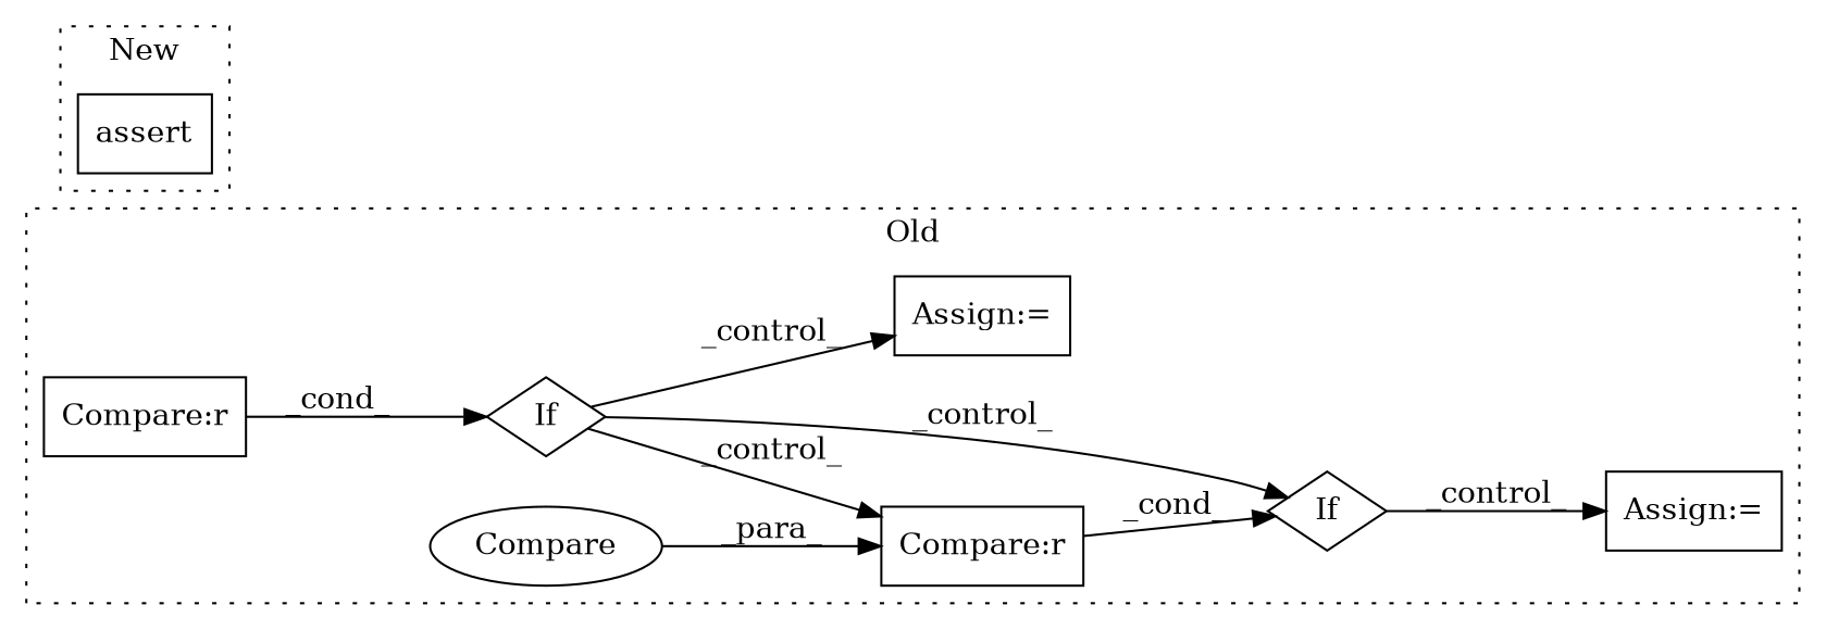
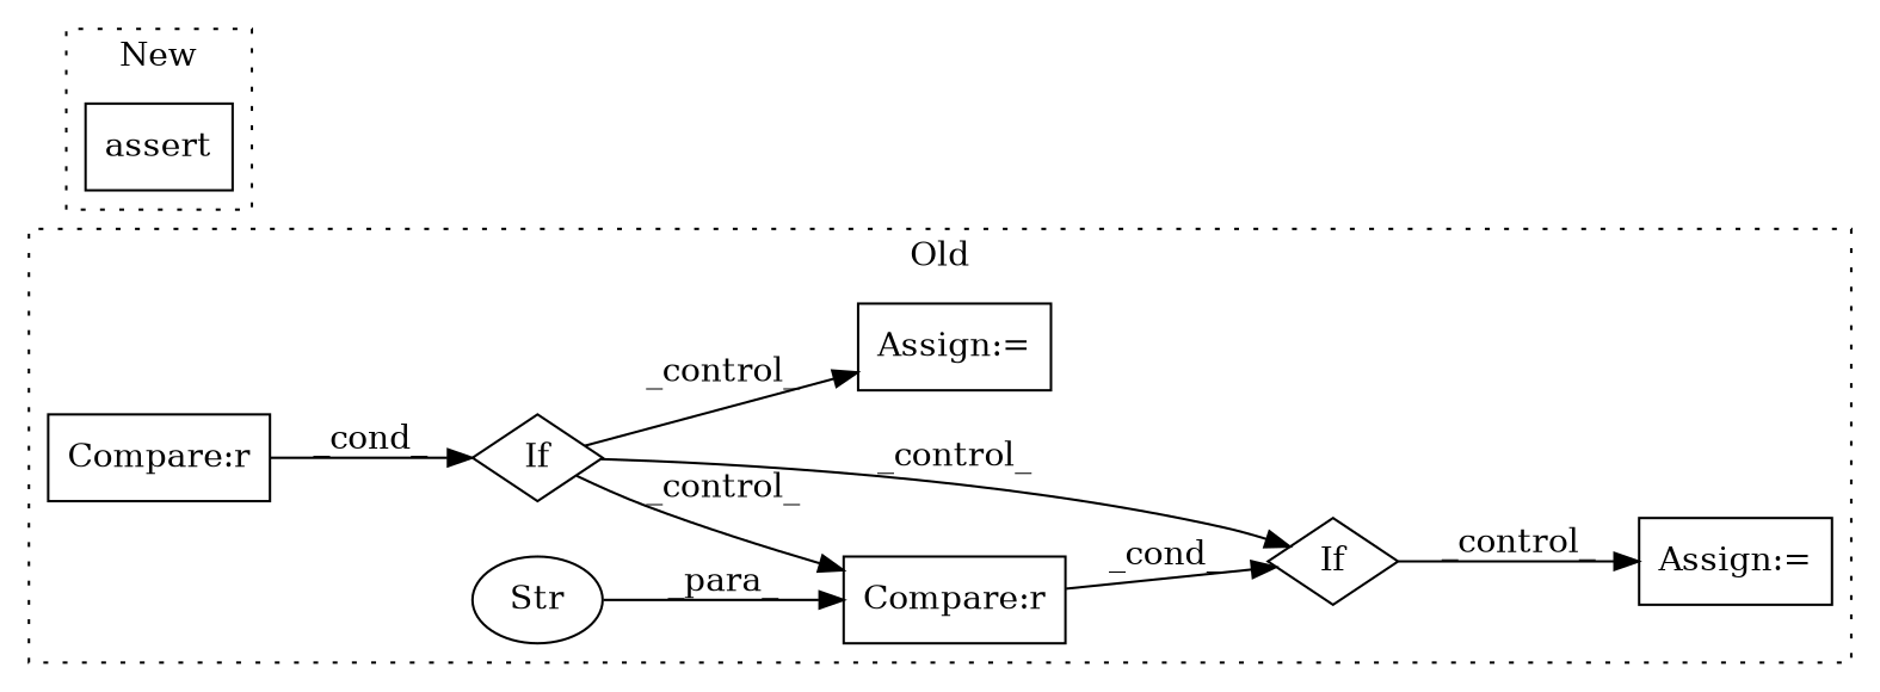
  digraph {
    rankdir=LR
    node [a=96 l=3 shape=box]
    n1 [l="0,14" label=If s="2546,2570" shape=diamond]
    n2 [a=40 l=24 label="Compare:r" s=2546]
    n3 [a=68 label="Assign:=" s=2599]
-   n4 [a=66 l=5 label=Compare s=2565 shape=ellipse]
+   n4 [a=66 l=5 label=Str s=2565 shape=ellipse]
    n5 [l="3,14" label=If s="2197,2257" shape=diamond]
    n6 [a=68 label="Assign:=" s=2513]
    n7 [a=40 l=26 label="Compare:r" s=2200]
    n8 [a=65 l=7 label=assert s=2002]
    subgraph cluster_1 {
      label=Old
      style=dotted
      n1
      n2
      n3
      n4
      n5
      n6
      n7
    }
    subgraph cluster_2 {
      label=New
      style=dotted
      n8
    }
    n1 -> n3 [label=_control_]
    n2 -> n1 [label=_cond_]
    n4 -> n2 [label=_para_]
    n5 -> n1 [label=_control_]
    n5 -> n2 [label=_control_]
    n5 -> n6 [label=_control_]
    n7 -> n5 [label=_cond_]
  }
